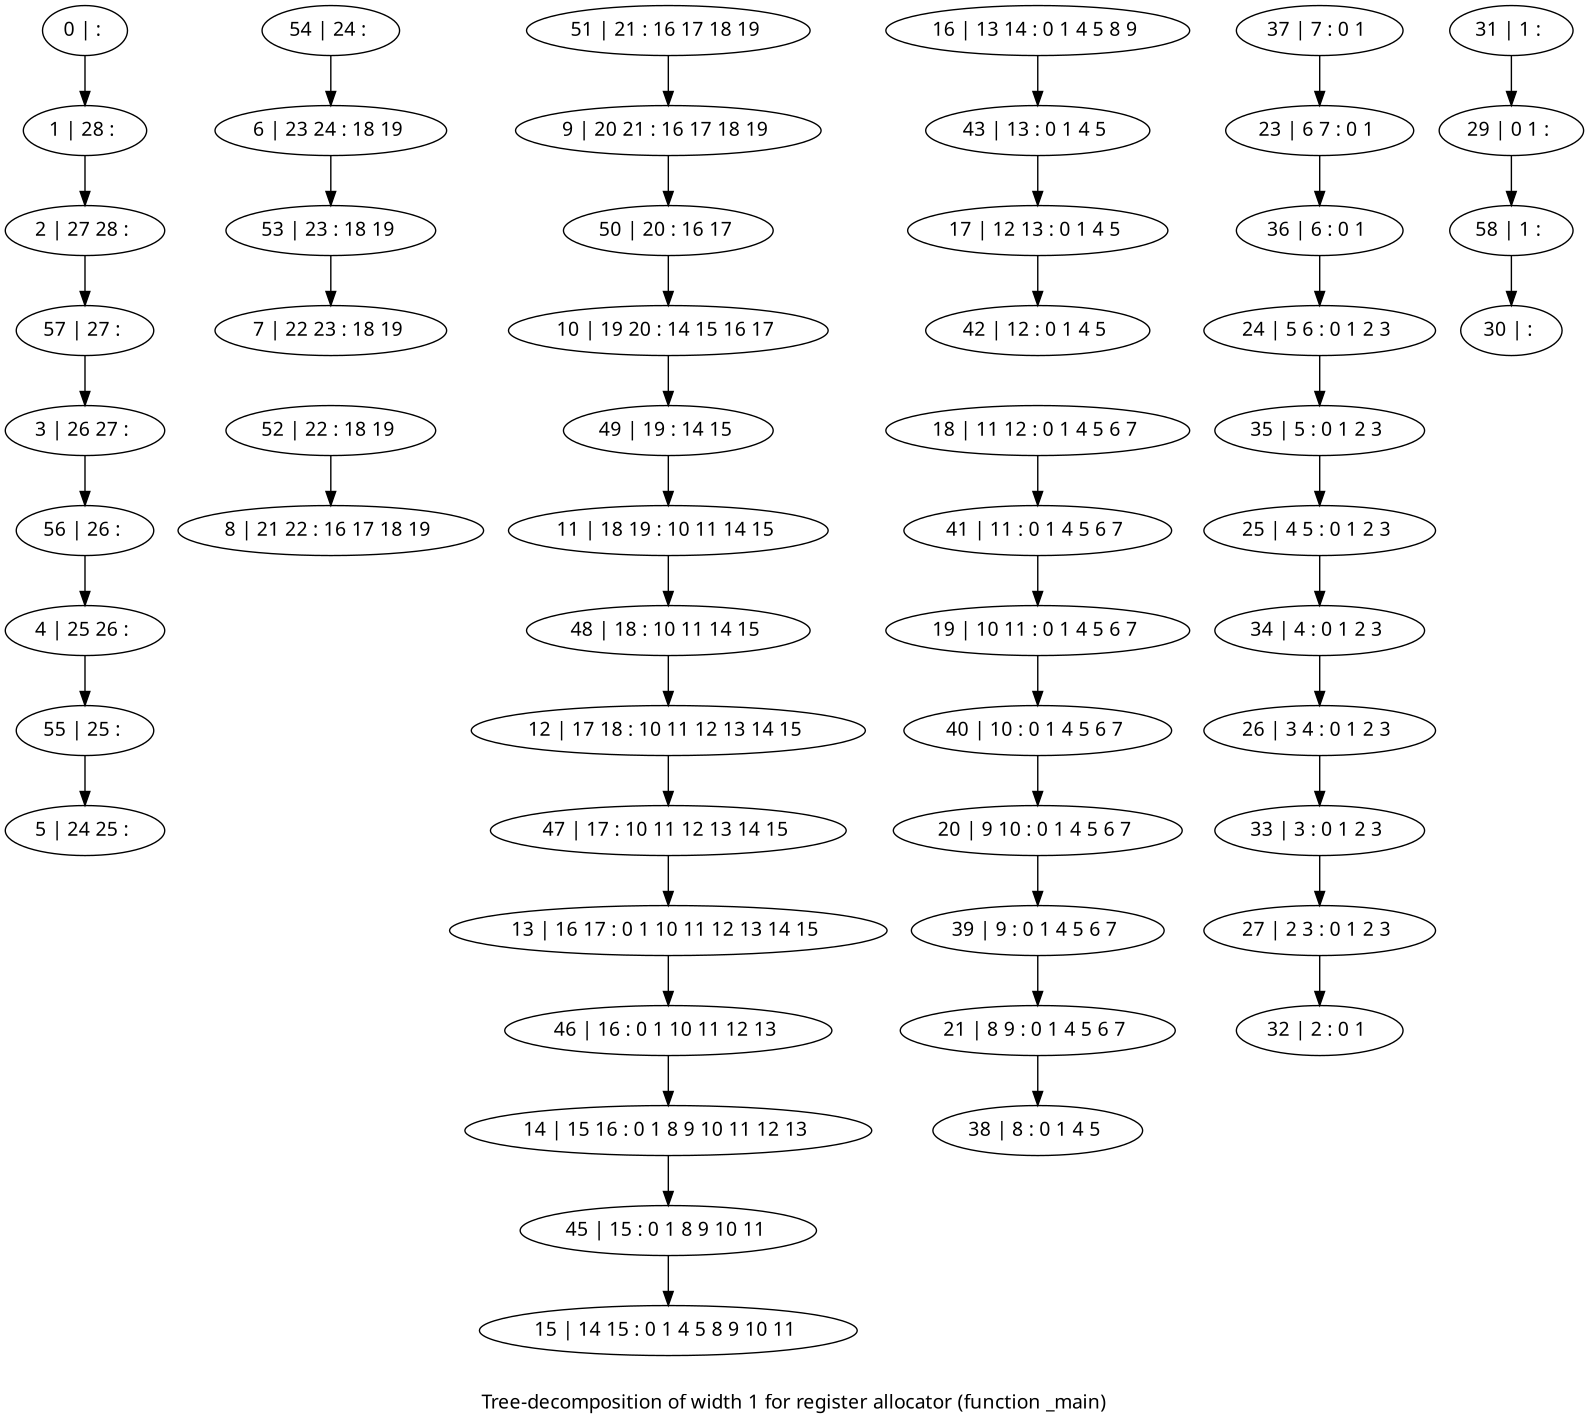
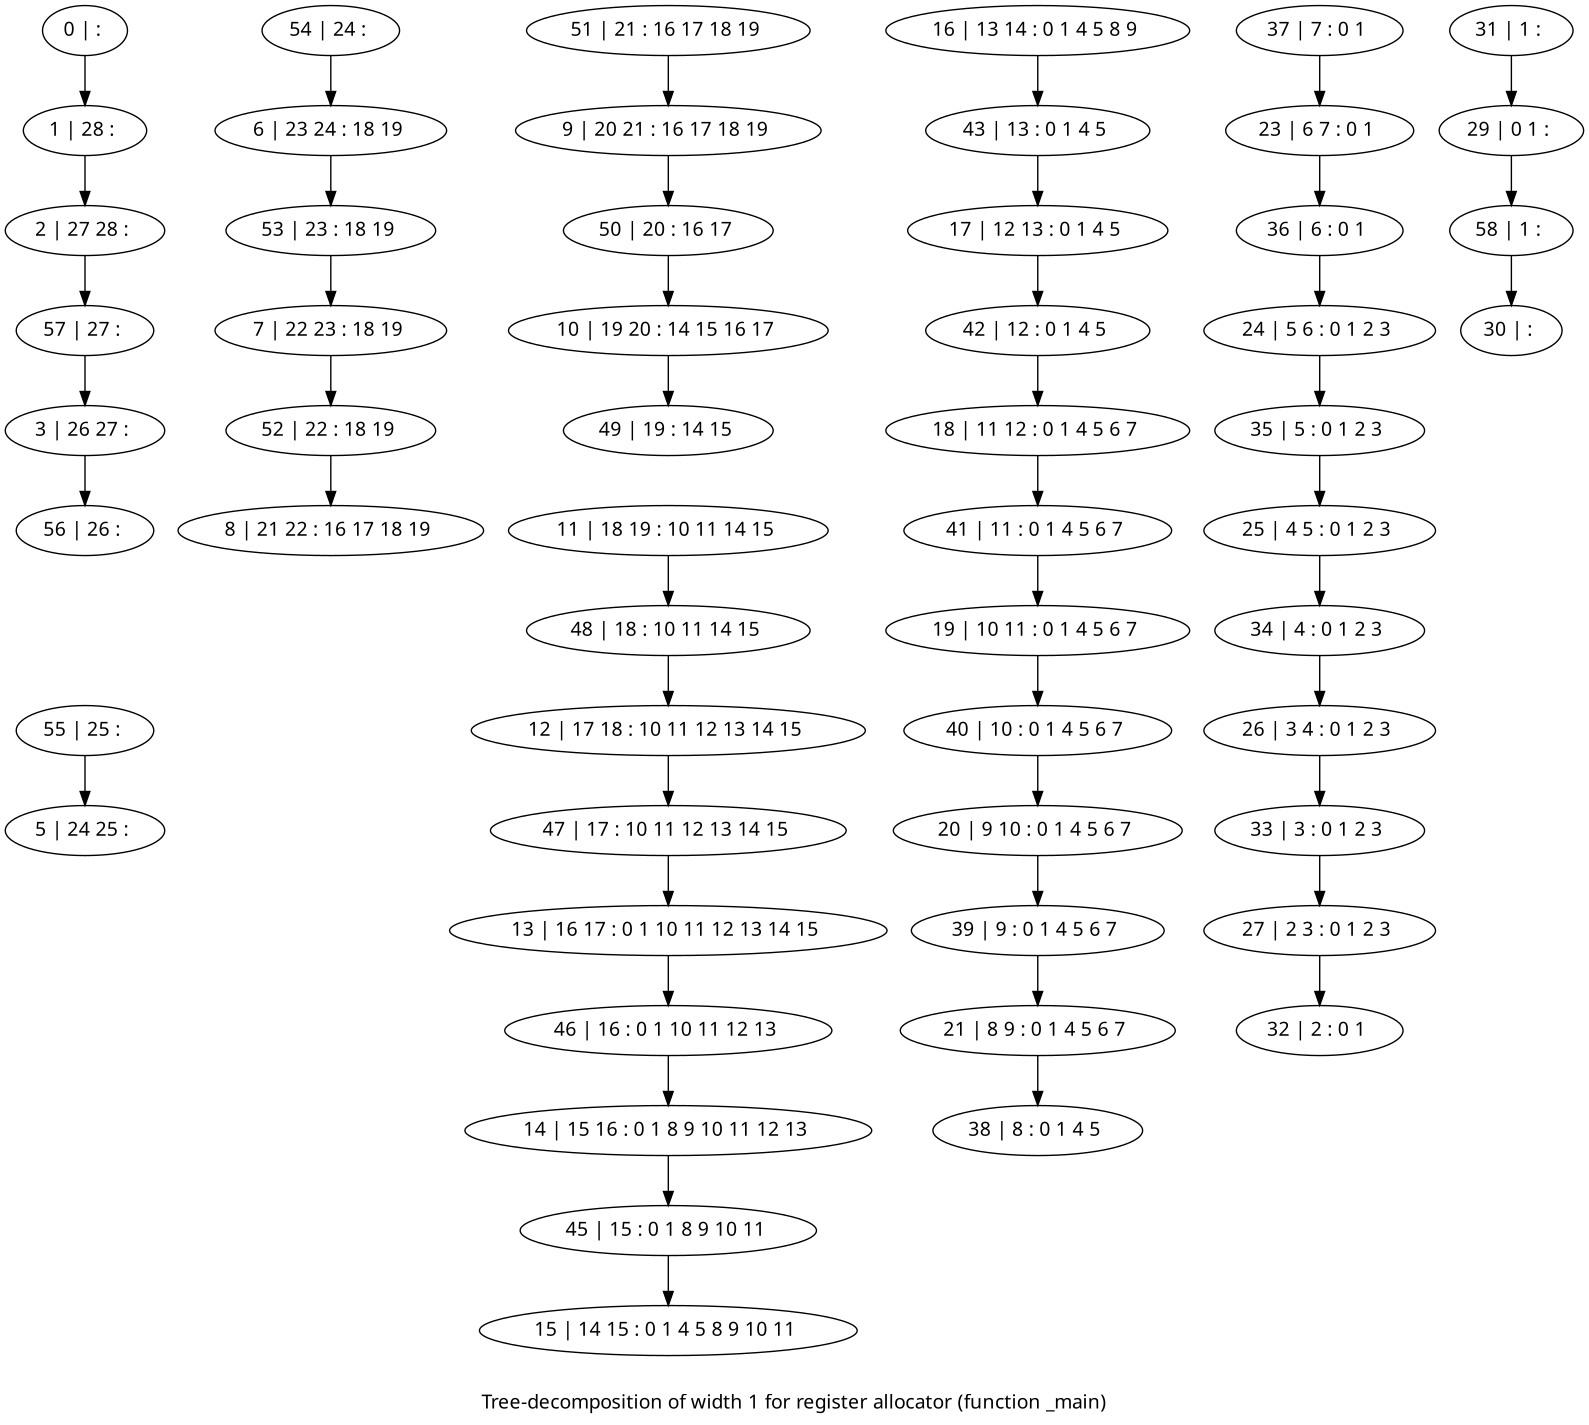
  digraph {
    fontname="Noto Sans"
    label="Tree-decomposition of width 1 for register allocator (function _main)"
    node [fontname="Noto Sans"]
    edge [fontname="Noto Sans"]
    n1 [label="0 | : "]
    n2 [label="1 | 28 : "]
    n3 [label="2 | 27 28 : "]
    n4 [label="57 | 27 : "]
    n5 [label="3 | 26 27 : "]
    n6 [label="56 | 26 : "]
-   n7 [label="4 | 25 26 : "]
    n8 [label="55 | 25 : "]
    n9 [label="5 | 24 25 : "]
    n10 [label="54 | 24 : "]
    n11 [label="6 | 23 24 : 18 19 "]
    n12 [label="53 | 23 : 18 19 "]
    n13 [label="7 | 22 23 : 18 19 "]
    n14 [label="52 | 22 : 18 19 "]
    n15 [label="8 | 21 22 : 16 17 18 19 "]
    n16 [label="51 | 21 : 16 17 18 19 "]
    n17 [label="9 | 20 21 : 16 17 18 19 "]
    n18 [label="50 | 20 : 16 17 "]
    n19 [label="10 | 19 20 : 14 15 16 17 "]
    n20 [label="49 | 19 : 14 15 "]
    n21 [label="11 | 18 19 : 10 11 14 15 "]
    n22 [label="48 | 18 : 10 11 14 15 "]
    n23 [label="12 | 17 18 : 10 11 12 13 14 15 "]
    n24 [label="47 | 17 : 10 11 12 13 14 15 "]
    n25 [label="13 | 16 17 : 0 1 10 11 12 13 14 15 "]
    n26 [label="46 | 16 : 0 1 10 11 12 13 "]
    n27 [label="14 | 15 16 : 0 1 8 9 10 11 12 13 "]
    n28 [label="45 | 15 : 0 1 8 9 10 11 "]
    n29 [label="15 | 14 15 : 0 1 4 5 8 9 10 11 "]
    n30 [label="16 | 13 14 : 0 1 4 5 8 9 "]
    n31 [label="43 | 13 : 0 1 4 5 "]
    n32 [label="17 | 12 13 : 0 1 4 5 "]
    n33 [label="42 | 12 : 0 1 4 5 "]
    n34 [label="18 | 11 12 : 0 1 4 5 6 7 "]
    n35 [label="41 | 11 : 0 1 4 5 6 7 "]
    n36 [label="19 | 10 11 : 0 1 4 5 6 7 "]
    n37 [label="40 | 10 : 0 1 4 5 6 7 "]
    n38 [label="20 | 9 10 : 0 1 4 5 6 7 "]
    n39 [label="39 | 9 : 0 1 4 5 6 7 "]
    n40 [label="21 | 8 9 : 0 1 4 5 6 7 "]
    n41 [label="38 | 8 : 0 1 4 5 "]
    n42 [label="37 | 7 : 0 1 "]
    n43 [label="23 | 6 7 : 0 1 "]
    n44 [label="36 | 6 : 0 1 "]
    n45 [label="24 | 5 6 : 0 1 2 3 "]
    n46 [label="35 | 5 : 0 1 2 3 "]
    n47 [label="25 | 4 5 : 0 1 2 3 "]
    n48 [label="34 | 4 : 0 1 2 3 "]
    n49 [label="26 | 3 4 : 0 1 2 3 "]
    n50 [label="33 | 3 : 0 1 2 3 "]
    n51 [label="27 | 2 3 : 0 1 2 3 "]
    n52 [label="32 | 2 : 0 1 "]
    n53 [label="31 | 1 : "]
    n54 [label="29 | 0 1 : "]
    n55 [label="58 | 1 : "]
    n56 [label="30 | : "]
    n1 -> n2
    n2 -> n3
    n3 -> n4
    n4 -> n5
    n5 -> n6
-   n6 -> n7
-   n7 -> n8
    n8 -> n9
    n10 -> n11
    n11 -> n12
    n12 -> n13
+   n13 -> n14
    n14 -> n15
    n16 -> n17
    n17 -> n18
    n18 -> n19
    n19 -> n20
-   n20 -> n21
    n21 -> n22
    n22 -> n23
    n23 -> n24
    n24 -> n25
    n25 -> n26
    n26 -> n27
    n27 -> n28
    n28 -> n29
    n30 -> n31
    n31 -> n32
    n32 -> n33
+   n33 -> n34
    n34 -> n35
    n35 -> n36
    n36 -> n37
    n37 -> n38
    n38 -> n39
    n39 -> n40
    n40 -> n41
    n42 -> n43
    n43 -> n44
    n44 -> n45
    n45 -> n46
    n46 -> n47
    n47 -> n48
    n48 -> n49
    n49 -> n50
    n50 -> n51
    n51 -> n52
    n53 -> n54
    n54 -> n55
    n55 -> n56
  }
